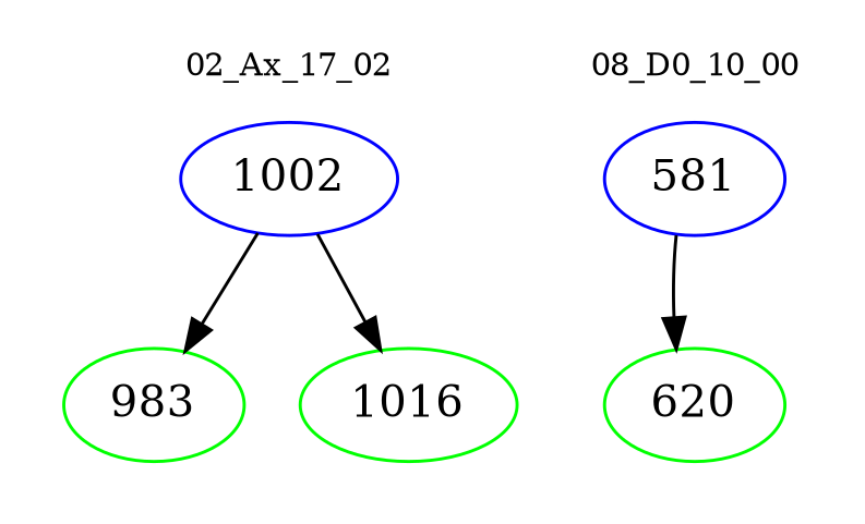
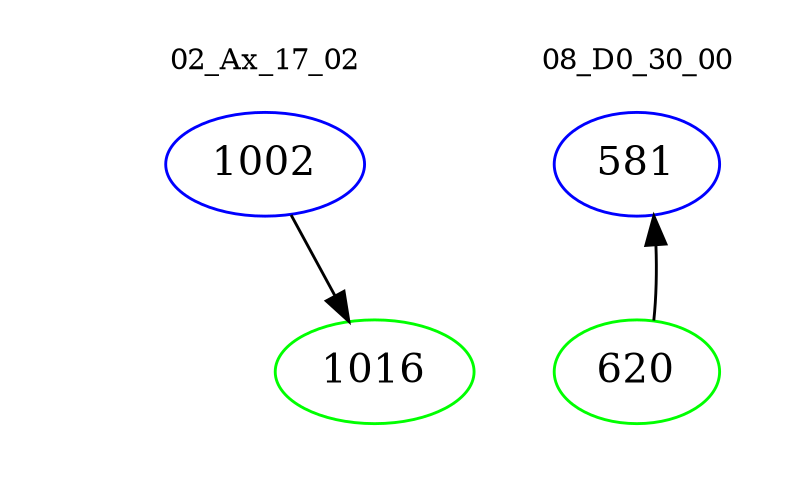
  digraph {
    node [color=green]
    edge [color=black]
    n1 [color=blue label=1002]
-   n2 [label=983]
    n3 [label=1016]
    n4 [color=blue label=581]
    n5 [label=620]
    subgraph cluster_1 {
      color=white
      fontsize=10
      label="02_Ax_17_02"
      n1
-     n2
      n3
    }
    subgraph cluster_2 {
      color=white
      fontsize=10
-     label="08_D0_10_00"
+     label="08_D0_30_00"
      n4
      n5
    }
-   n1 -> n2
    n1 -> n3
-   n4 -> n5
+   n5 -> n4
  }
